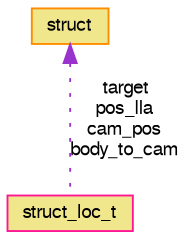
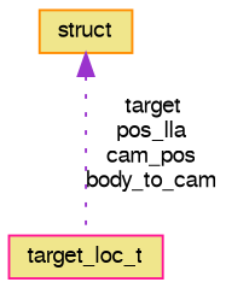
  digraph {
    node [fillcolor=khaki fontname=FreeSans fontsize=10 shape=record style=filled]
-   n1 [color=deeppink fontcolor=black height=0.2 label=struct_loc_t width=0.4]
+   n1 [color=deeppink fontcolor=black height=0.2 label=target_loc_t width=0.4]
    n2 [color=darkorange height=0.2 label=struct width=0.4]
    n2 -> n1 [color=darkorchid3 dir=back fontname=FreeSans fontsize=10 label=" target\npos_lla\ncam_pos\nbody_to_cam" labelfontname=FreeSans labelfontsize=10 style=dotted]
  }
